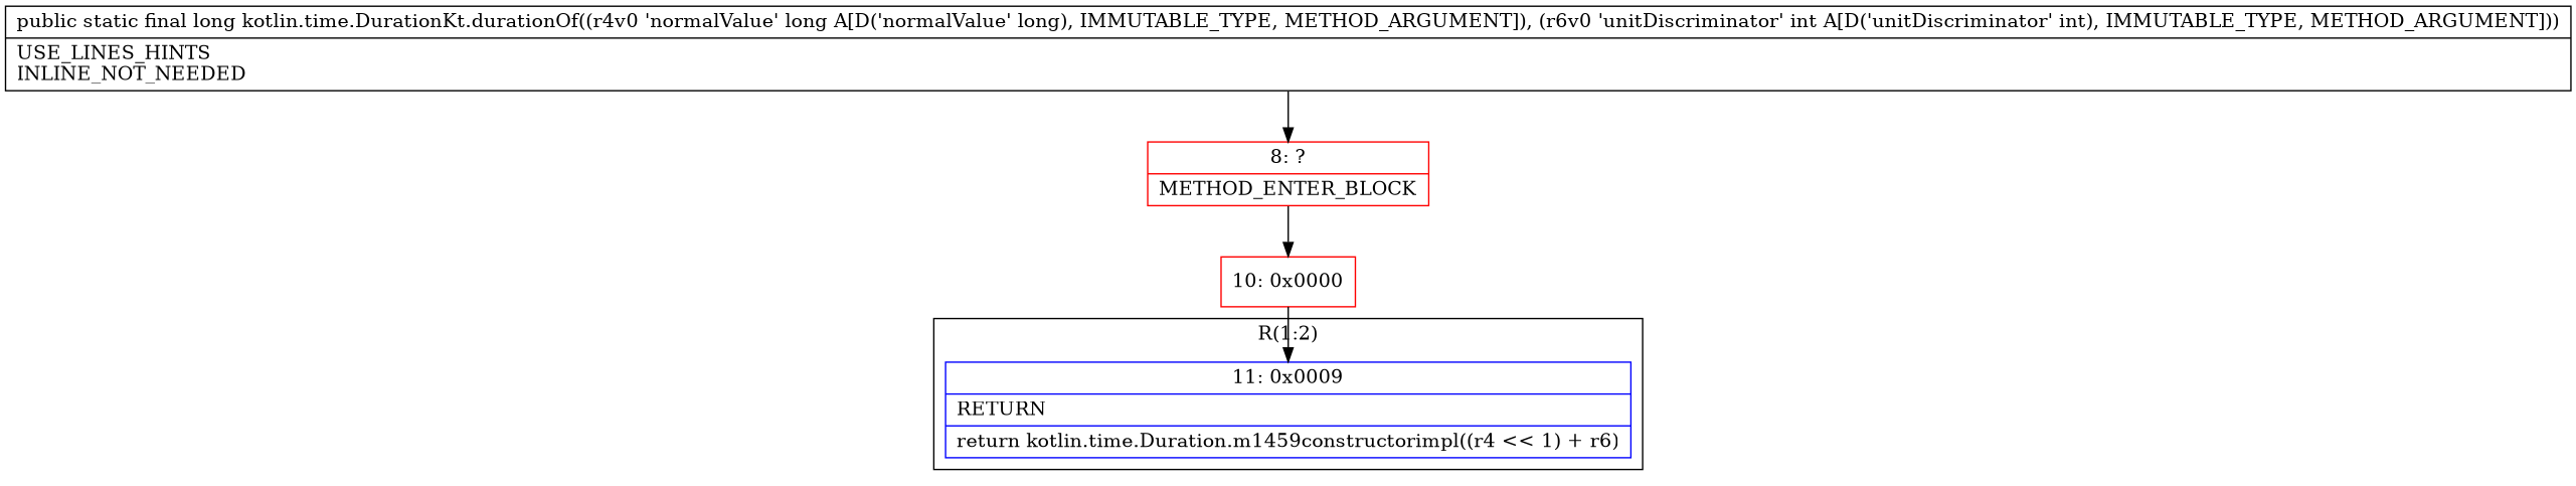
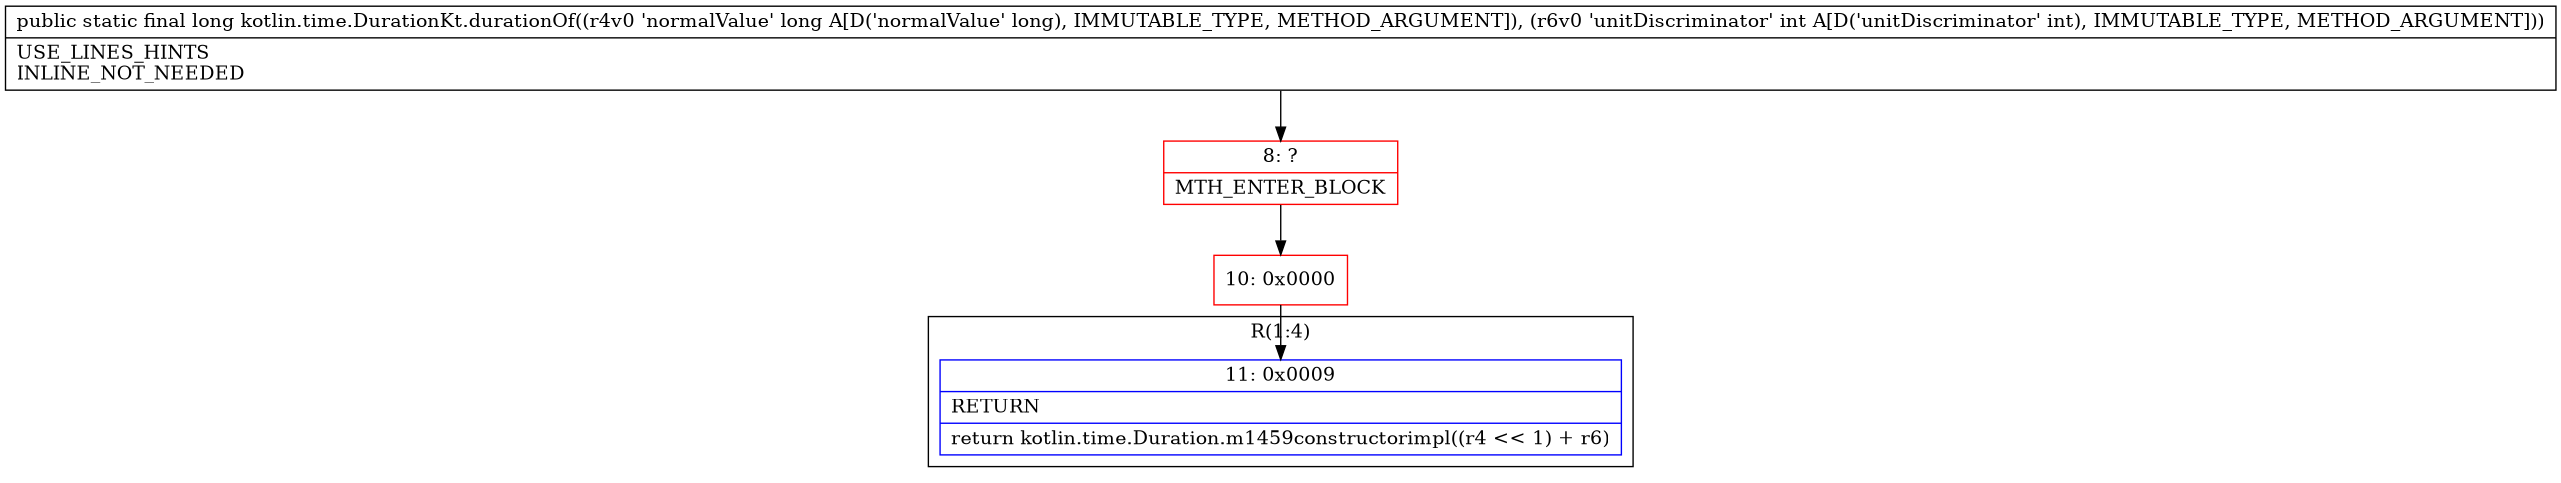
  digraph {
    node [color=red shape=record]
    n1 [color=blue label="{11\:\ 0x0009|RETURN\l|return kotlin.time.Duration.m1459constructorimpl((r4 \<\< 1) + r6)\l}"]
-   n2 [label="{8\:\ ?|METHOD_ENTER_BLOCK\l}"]
+   n2 [label="{8\:\ ?|MTH_ENTER_BLOCK\l}"]
    n3 [label="{10\:\ 0x0000}"]
    n4 [label="{public static final long kotlin.time.DurationKt.durationOf((r4v0 'normalValue' long A[D('normalValue' long), IMMUTABLE_TYPE, METHOD_ARGUMENT]), (r6v0 'unitDiscriminator' int A[D('unitDiscriminator' int), IMMUTABLE_TYPE, METHOD_ARGUMENT]))  | USE_LINES_HINTS\lINLINE_NOT_NEEDED\l}" color=""]
    subgraph cluster_1 {
-     label="R(1:2)"
+     label="R(1:4)"
      n1
    }
    n2 -> n3
    n3 -> n1
    n4 -> n2
  }
